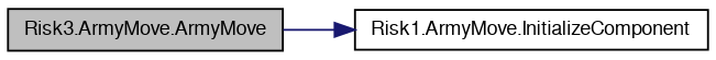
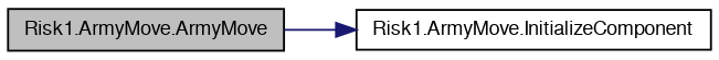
  digraph {
    rankdir=LR
    node [color=black fontname=FreeSans fontsize=10 shape=record]
-   n1 [fillcolor=grey75 fontcolor=black height=0.2 label="Risk3.ArmyMove.ArmyMove" style=filled width=0.4]
+   n1 [fillcolor=grey75 fontcolor=black height=0.2 label="Risk1.ArmyMove.ArmyMove" style=filled width=0.4]
    n2 [height=0.2 label="Risk1.ArmyMove.InitializeComponent" width=0.4]
    n1 -> n2 [color=midnightblue fontname=FreeSans fontsize=10 labelfontname=FreeSans labelfontsize=10 style=solid]
  }
